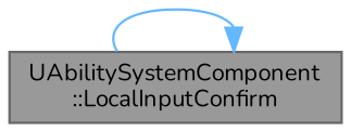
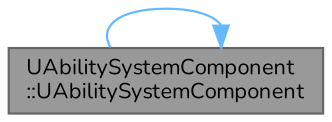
  digraph {
    rankdir=LR
    fontname=Nunito
-   n1 [color=gray40 fillcolor=grey60 fontcolor=black fontname=Nunito fontsize=10 height=0.2 label="UAbilitySystemComponent\l::LocalInputConfirm" shape=box style=filled width=0.4]
+   n1 [color=gray40 fillcolor=grey60 fontcolor=black fontname=Nunito fontsize=10 height=0.2 label="UAbilitySystemComponent\l::UAbilitySystemComponent" shape=box style=filled width=0.4]
    n1 -> n1 [color=steelblue1 fontname=Nunito fontsize=10 labelfontname=Helvetica labelfontsize=10 style=solid]
  }
